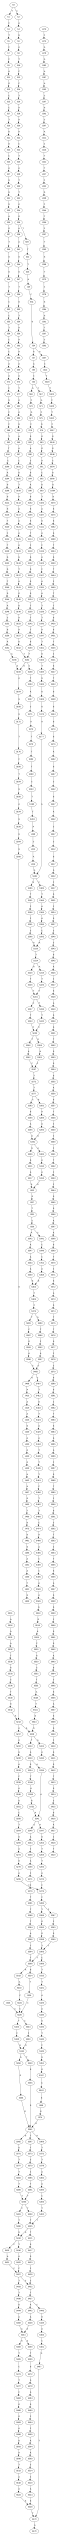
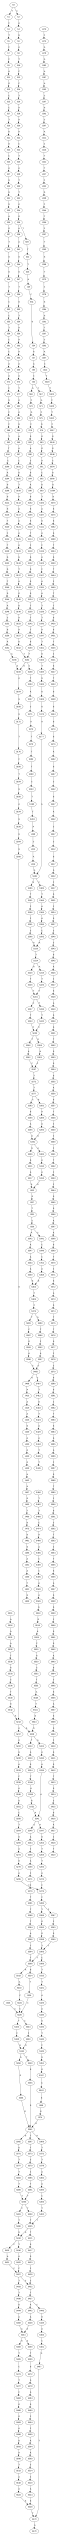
  strict digraph {
    fontname="Liberation Mono"
    node [fontname="Liberation Mono"]
    edge [fontname="Liberation Mono"]
    S0
    S1
    S2
    S3
    S4
    S5
    S6
    S7
    S8
    S9
    S10
    S11
    S12
    S13
    S14
    S15
    S16
    S17
    S18
    S19
    S20
    S21
    S22
    S23
    S24
    S25
    S26
    S27
    S28
    S29
    S30
    S31
    S32
    S33
    S34
    S35
    S36
    S37
    S38
    S39
    S40
    S41
    S42
    S43
    S44
    S45
    S46
    S47
    S48
    S49
    S50
    S51
    S52
    S53
    S54
    S55
    S56
    S57
    S58
    S59
    S60
    S61
    S62
    S63
    S64
    S65
    S66
    S67
    S68
    S69
    S70
    S71
    S72
    S73
    S74
    S75
    S76
    S77
    S78
    S79
    S80
    S81
    S82
    S83
    S84
    S85
    S86
    S87
    S88
    S89
    S90
    S91
    S92
    S93
    S94
    S95
    S96
    S97
    S98
    S99
    S100
    S101
    S102
    S103
    S104
    S105
    S106
    S107
    S108
    S109
    S110
    S111
    S112
    S113
    S114
    S115
    S116
    S117
    S118
    S119
    S120
    S121
    S122
    S123
    S124
    S125
    S126
    S127
    S128
    S129
    S130
    S131
    S132
    S133
    S134
    S135
    S136
    S137
    S138
    S139
    S140
    S141
    S142
    S143
    S144
    S145
    S146
    S147
    S148
    S149
    S150
    S151
    S152
    S153
    S154
    S155
    S156
    S157
    S158
    S159
    S160
    S161
    S162
    S163
    S164
    S165
    S166
    S167
    S168
    S169
    S171
    S172
    S173
    S170
    S174
    S175
    S176
    S177
    S178
    S179
    S180
    S181
    S182
    S183
    S184
    S185
    S186
    S187
    S188
    S189
    S190
    S191
    S192
    S193
    S194
    S195
    S196
    S197
    S198
    S199
    S200
    S201
    S202
    S203
    S204
    S205
    S206
    S207
    S208
    S209
    S210
    S211
    S212
    S213
    S214
    S215
    S216
    S217
    S218
    S219
    S220
    S221
    S222
    S223
    S224
    S225
    S226
    S227
    S228
    S229
    S230
    S231
    S232
    S233
    S234
    S235
    S236
    S237
    S238
    S239
    S240
    S241
    S242
    S243
    S244
    S245
    S246
    S247
    S248
    S249
    S250
    S251
    S252
    S253
    S254
    S255
    S256
    S257
    S258
    S259
    S260
    S261
    S262
    S263
    S264
    S265
    S266
    S267
    S268
    S269
    S270
    S271
    S272
    S273
    S274
    S275
    S276
    S277
    S278
    S279
    S280
    S281
    S282
    S283
    S284
    S285
    S286
    S287
    S288
    S289
    S290
    S291
    S292
    S293
    S294
    S295
    S296
    S297
    S298
    S299
    S300
    S301
    S302
    S303
    S304
    S305
    S306
    S307
    S308
    S309
    S310
    S311
    S312
    S313
    S314
    S315
    S316
    S317
    S318
    S319
    S320
    S321
    S322
    S323
    S324
    S329
    S326
    S327
    S328
    S325
    S330
    S331
    S332
    S333
    S334
    S335
    S336
    S337
    S338
    S339
    S340
    S341
    S342
    S343
    S344
    S345
    S346
    S347
    S348
    S349
    S350
    S351
    n353 [label=S752]
    S353
    S354
    S355
    S356
    S357
    S358
    S359
    S360
    S361
    S362
    S363
    S364
    S365
    S366
    S367
    S368
    S369
    S370
    S371
    S372
    S373
    S374
    S375
    S376
    S377
    S378
    S379
    S380
    S381
    S382
    S383
    S384
    S385
    S386
    S387
    S388
    S389
    S390
    S391
    S392
    S393
    S394
    S395
    S396
    S397
    S398
    S399
    S400
    S401
    S402
    S403
    S404
    S405
    S406
    S407
    S408
    S409
    S410
    S411
    S412
    S413
    S414
    S415
    S416
    S417
    S418
    S419
    S420
    S421
    S422
    S423
    S424
    S425
    S426
    S427
    S428
    S429
    S430
    S431
    S432
    S433
    S434
    S435
    S436
    S437
    S438
    S439
    S440
    S441
    S442
    S443
    S444
    S445
    S446
    S447
    S448
    S449
    S450
-   S451
    S452
    S453
    S454
    S455
    S456
    S457
    S458
    S459
    S460
    S461
    S462
    S463
    S464
    S465
    S466
    S467
    S468
    S469
    S470
    S471
    S472
    S473
    S474
    S475
    S476
    S477
    S478
    S479
    S480
    S481
    S482
    S483
    S484
    S485
    S486
    S487
    S488
    S489
    S490
    S491
    S492
    S493
    S494
    S495
    S496
    S497
    S498
    S499
    S500
    S501
    S502
    S503
    S504
    S505
    S506
    S507
    S508
    S509
    S510
    S512
    S513
    S514
    S515
    S511
    S516
    S517
    S518
    S519
    S520
    S521
    S522
    S523
    S524
    S525
    S526
    S527
    S528
    S529
    S530
    S531
    S532
    S533
    S534
    S535
    S536
    S537
    S538
    S539
    S540
    S541
    S542
    S543
    S544
    S545
    S546
    S547
    S548
    S549
    S550
    S551
    S552
    S553
    S554
    S555
    S556
    S557
    S558
    S559
    S560
    S561
    S562
    S563
    S564
    S565
    S566
    S567
    S568
    S569
    S570
    S571
    S572
    S573
    S574
    S575
    S576
    S577
    S578
    S579
    S580
    S581
    S582
    S583
    S584
    S585
    S586
    S587
    S588
    S589
    S590
    S591
    S592
    S593
    S594
    S595
    S596
    S597
    S598
    S599
    S600
    S601
    S602
    S603
    S604
    S605
    S606
    S607
    S608
    S609
    S610
    S611
    S612
    S613
    S614
    S615
    S616
    S617
    S618
    S619
    S0 -> S1 [label=T]
    S0 -> S2 [label=C]
    S1 -> S3 [label=C]
    S2 -> S4 [label=A]
    S3 -> S5 [label=T]
    S4 -> S6 [label=G]
    S5 -> S7 [label=C]
    S6 -> S8 [label=A]
    S7 -> S9 [label=C]
    S8 -> S10 [label=T]
    S9 -> S11 [label=A]
    S10 -> S12 [label=C]
    S11 -> S13 [label=G]
    S12 -> S14 [label=C]
    S13 -> S15 [label=C]
    S14 -> S16 [label=T]
    S15 -> S17 [label=C]
    S16 -> S18 [label=A]
    S17 -> S19 [label=T]
    S18 -> S20 [label=A]
    S19 -> S21 [label=G]
    S20 -> S22 [label=A]
    S21 -> S23 [label=G]
    S22 -> S24 [label=C]
    S23 -> S25 [label=C]
    S24 -> S26 [label=T]
    S25 -> S27 [label=A]
    S26 -> S28 [label=A]
    S27 -> S29 [label=G]
    S28 -> S30 [label=T]
    S29 -> S31 [label=G]
    S30 -> S32 [label=T]
    S31 -> S33 [label=G]
    S32 -> S34 [label=A]
    S33 -> S35 [label=A]
    S34 -> S36 [label=G]
    S35 -> S37 [label=G]
    S36 -> S38 [label=A]
    S36 -> S39 [label=T]
    S37 -> S40 [label=T]
    S38 -> S41 [label=A]
    S39 -> S42 [label=T]
    S40 -> S43 [label=G]
    S41 -> S44 [label=G]
    S42 -> S45 [label=T]
    S43 -> S46 [label=G]
    S44 -> S47 [label=G]
    S45 -> S48 [label=A]
    S46 -> S49 [label=T]
    S47 -> S50 [label=T]
    S48 -> S51 [label=C]
    S49 -> S52 [label=C]
    S50 -> S53 [label=G]
    S51 -> S54 [label=G]
    S52 -> S55 [label=C]
    S53 -> S56 [label=T]
    S54 -> S57 [label=A]
    S55 -> S58 [label=T]
    S56 -> S59 [label=A]
    S57 -> S60 [label=A]
    S58 -> S61 [label=C]
    S59 -> S62 [label=A]
    S60 -> S63 [label=C]
    S61 -> S64 [label=C]
    S62 -> S65 [label=A]
    S63 -> S66 [label=A]
    S63 -> S67 [label=T]
    S64 -> S68 [label=A]
    S65 -> S69 [label=A]
    S66 -> S70 [label=C]
    S67 -> S71 [label=A]
    S68 -> S72 [label=A]
    S69 -> S73 [label=A]
    S70 -> S74 [label=G]
    S71 -> S75 [label=C]
    S72 -> S76 [label=C]
    S73 -> S77 [label=T]
    S74 -> S78 [label=C]
    S75 -> S79 [label=G]
    S76 -> S80 [label=G]
    S77 -> S81 [label=A]
    S78 -> S82 [label=G]
    S79 -> S83 [label=G]
    S80 -> S84 [label=C]
    S81 -> S85 [label=A]
    S82 -> S86 [label=A]
    S83 -> S87 [label=G]
    S84 -> S88 [label=C]
    S85 -> S89 [label=G]
    S86 -> S90 [label=C]
    S87 -> S91 [label=A]
    S88 -> S92 [label=T]
    S89 -> S93 [label=A]
    S90 -> S94 [label=G]
    S91 -> S95 [label=C]
    S92 -> S96 [label=T]
    S93 -> S97 [label=A]
    S94 -> S98 [label=A]
    S95 -> S99 [label=G]
    S96 -> S100 [label=C]
    S97 -> S101 [label=C]
    S98 -> S102 [label=G]
    S99 -> S103 [label=T]
    S100 -> S104 [label=A]
    S101 -> S105 [label=G]
    S102 -> S106 [label=G]
    S103 -> S107 [label=A]
    S104 -> S108 [label=G]
    S105 -> S109 [label=T]
    S106 -> S110 [label=G]
    S107 -> S111 [label=G]
    S108 -> S112 [label=G]
    S109 -> S113 [label=A]
    S110 -> S114 [label=T]
    S111 -> S115 [label=A]
    S112 -> S116 [label=G]
    S113 -> S117 [label=A]
    S114 -> S118 [label=C]
    S115 -> S119 [label=C]
    S116 -> S120 [label=T]
    S117 -> S121 [label=A]
    S118 -> S122 [label=G]
    S119 -> S123 [label=A]
    S120 -> S124 [label=C]
    S121 -> S125 [label=A]
    S122 -> S126 [label=G]
    S123 -> S127 [label=C]
    S124 -> S128 [label=T]
    S125 -> S129 [label=A]
    S126 -> S130 [label=G]
    S127 -> S131 [label=A]
    S128 -> S132 [label=G]
    S129 -> S133 [label=G]
    S130 -> S134 [label=G]
    S131 -> S135 [label=A]
    S132 -> S136 [label=G]
    S133 -> S137 [label=T]
    S134 -> S138 [label=T]
    S135 -> S139 [label=T]
    S136 -> S140 [label=T]
    S137 -> S141 [label=A]
    S138 -> S142 [label=T]
    S139 -> S143 [label=T]
    S140 -> S144 [label=G]
    S141 -> S145 [label=G]
    S142 -> S146 [label=T]
    S143 -> S147 [label=A]
    S144 -> S148 [label=A]
    S145 -> S149 [label=G]
    S146 -> S150 [label=G]
    S147 -> S151 [label=T]
    S148 -> S152 [label=C]
    S149 -> S153 [label=A]
    S150 -> S154 [label=T]
    S151 -> S155 [label=G]
    S152 -> S156 [label=G]
    S153 -> S157 [label=A]
    S154 -> S158 [label=C]
    S154 -> S159 [label=G]
    S155 -> S160 [label=T]
    S156 -> S161 [label=A]
    S157 -> S162 [label=G]
    S158 -> S163 [label=T]
    S159 -> S164 [label=A]
    S160 -> S165 [label=G]
    S161 -> S166 [label=A]
    S162 -> S154 [label=T]
    S163 -> S167 [label=A]
    S164 -> S168 [label=G]
    S165 -> S169 [label=G]
    S166 -> S159 [label=A]
    S167 -> S171 [label=C]
    S168 -> S172 [label=G]
    S169 -> S173 [label=G]
    S171 -> S175 [label=A]
    S172 -> S176 [label=T]
    S173 -> S177 [label=A]
    S170 -> S174 [label=C]
    S174 -> S178 [label=A]
    S175 -> S179 [label=T]
    S176 -> S180 [label=C]
    S177 -> S181 [label=A]
    S178 -> S182 [label=A]
    S179 -> S183 [label=T]
    S180 -> S184 [label=T]
    S181 -> S185 [label=C]
    S181 -> S186 [label=G]
    S182 -> S187 [label=A]
    S183 -> S188 [label=T]
    S184 -> S189 [label=G]
    S185 -> S190 [label=T]
    S186 -> S191 [label=T]
    S187 -> S192 [label=A]
    S188 -> S193 [label=C]
    S189 -> S194 [label=A]
    S190 -> S195 [label=A]
    S191 -> S196 [label=C]
    S192 -> S197 [label=C]
    S193 -> S198 [label=T]
    S194 -> S199 [label=G]
    S195 -> S200 [label=A]
    S196 -> S201 [label=C]
    S197 -> S202 [label=G]
    S198 -> S203 [label=T]
    S199 -> S204 [label=G]
    S200 -> S205 [label=C]
    S201 -> S206 [label=C]
    S202 -> S207 [label=C]
    S203 -> S208 [label=A]
    S204 -> S209 [label=G]
    S205 -> S210 [label=A]
    S206 -> S210 [label=A]
    S207 -> S211 [label=A]
    S208 -> S212 [label=C]
    S209 -> S213 [label=G]
    S210 -> S214 [label=T]
    S211 -> S215 [label=C]
    S212 -> S216 [label=A]
    S213 -> S217 [label=A]
    S213 -> S218 [label=G]
    S214 -> S219 [label=A]
    S214 -> S220 [label=G]
    S215 -> S221 [label=T]
    S216 -> S181 [label=A]
    S217 -> S222 [label=A]
    S218 -> S223 [label=T]
    S218 -> S224 [label=A]
    S219 -> S225 [label=T]
    S220 -> S226 [label=T]
    S221 -> S227 [label=T]
    S222 -> S228 [label=G]
    S223 -> S229 [label=A]
    S224 -> S230 [label=A]
    S225 -> S231 [label=T]
    S226 -> S231 [label=T]
    S227 -> S232 [label=C]
    S228 -> S233 [label=A]
    S229 -> S234 [label=G]
-   S229 -> S235 [label=A]
+   S230 -> S235 [label=A]
    S231 -> S236 [label=T]
    S231 -> S237 [label=C]
    S232 -> S238 [label=G]
    S233 -> S239 [label=C]
    S234 -> S240 [label=T]
    S235 -> S241 [label=A]
    S236 -> S242 [label=T]
    S237 -> S243 [label=T]
    S238 -> S244 [label=C]
    S239 -> S245 [label=A]
    S240 -> S246 [label=A]
    S241 -> S247 [label=A]
    S241 -> S248 [label=C]
    S242 -> S249 [label=C]
    S243 -> S249 [label=C]
    S244 -> S250 [label=T]
    S245 -> S251 [label=G]
    S246 -> S252 [label=A]
    S247 -> S253 [label=G]
    S248 -> S254 [label=A]
    S249 -> S255 [label=G]
    S249 -> S256 [label=T]
    S250 -> S257 [label=C]
    S251 -> S258 [label=C]
    S252 -> S241 [label=A]
    S253 -> S259 [label=T]
    S254 -> S260 [label=C]
    S255 -> S261 [label=A]
    S256 -> S262 [label=A]
    S257 -> S263 [label=T]
    S258 -> S264 [label=T]
    S259 -> S265 [label=T]
    S260 -> S266 [label=A]
    S261 -> S267 [label=C]
    S262 -> S267 [label=C]
    S263 -> S268 [label=G]
    S264 -> S269 [label=G]
    S265 -> S270 [label=A]
    S266 -> S271 [label=C]
    S267 -> S272 [label=T]
    S268 -> S273 [label=T]
    S269 -> S274 [label=A]
    S270 -> S275 [label=C]
    S271 -> S276 [label=C]
    S272 -> S277 [label=T]
    S273 -> S278 [label=C]
    S274 -> S279 [label=G]
    S275 -> S280 [label=C]
    S276 -> S281 [label=T]
    S277 -> S282 [label=G]
    S277 -> S283 [label=C]
    S278 -> S284 [label=G]
    S279 -> S285 [label=A]
    S280 -> S286 [label=T]
    S280 -> S287 [label=C]
    S281 -> S288 [label=T]
    S282 -> S289 [label=A]
    S283 -> S290 [label=G]
    S284 -> S291 [label=G]
    S285 -> S275 [label=C]
    S286 -> S292 [label=G]
    S287 -> S293 [label=C]
    S288 -> S294 [label=T]
    S289 -> S295 [label=A]
    S290 -> S296 [label=A]
    S291 -> S297 [label=T]
    S292 -> S298 [label=G]
    S293 -> S299 [label=G]
    S294 -> S300 [label=A]
    S295 -> S301 [label=A]
    S296 -> S301 [label=A]
    S297 -> S302 [label=C]
    S298 -> S303 [label=T]
    S299 -> S303 [label=T]
    S300 -> S304 [label=T]
    S301 -> S305 [label=A]
    S301 -> S306 [label=G]
-   S54 -> S307 [label=A]
+   S302 -> S307 [label=A]
    S303 -> S308 [label=T]
    S303 -> S309 [label=C]
    S304 -> S308 [label=T]
    S305 -> S310 [label=A]
    S306 -> S311 [label=G]
    S307 -> S312 [label=C]
    S308 -> S313 [label=A]
    S308 -> S314 [label=G]
    S309 -> S315 [label=T]
    S310 -> S316 [label=A]
    S311 -> S317 [label=A]
    S312 -> S318 [label=T]
    S313 -> S319 [label=A]
    S314 -> S320 [label=T]
    S315 -> S321 [label=T]
    S316 -> S322 [label=G]
    S317 -> S322 [label=G]
    S318 -> S323 [label=T]
    S319 -> S324 [label=C]
    S320 -> S329 [label=C]
    S321 -> S326 [label=A]
    S322 -> S327 [label=G]
    S323 -> S328 [label=C]
    S324 -> S329 [label=C]
    S329 -> S333 [label=T]
    S329 -> S334 [label=C]
    S326 -> S330 [label=A]
    S327 -> S331 [label=T]
    S328 -> S332 [label=T]
    S325 -> S329 [label=C]
    S330 -> S335 [label=G]
    S331 -> S336 [label=C]
    S332 -> S337 [label=C]
    S333 -> S338 [label=C]
    S334 -> S339 [label=C]
    S335 -> S340 [label=T]
    S336 -> S341 [label=C]
    S336 -> S342 [label=A]
    S337 -> S343 [label=G]
    S338 -> S344 [label=G]
    S339 -> S344 [label=G]
    S340 -> S345 [label=C]
    S341 -> S346 [label=C]
    S342 -> S347 [label=A]
    S343 -> S348 [label=G]
    S344 -> S349 [label=T]
    S344 -> S350 [label=A]
    S345 -> S351 [label=G]
    S346 -> n353 [label=C]
    S347 -> S353 [label=A]
    S348 -> S354 [label=C]
    S349 -> S355 [label=G]
    S350 -> S356 [label=G]
    S351 -> S357 [label=G]
    n353 -> S358 [label=A]
    S353 -> S359 [label=A]
    S354 -> S360 [label=G]
    S355 -> S361 [label=G]
    S356 -> S361 [label=G]
    S357 -> S362 [label=A]
    S358 -> S363 [label=G]
    S359 -> S363 [label=G]
    S360 -> S364 [label=G]
    S361 -> S365 [label=G]
    S361 -> S366 [label=A]
    S361 -> S367 [label=T]
    S362 -> S368 [label=G]
    S363 -> S369 [label=T]
    S364 -> S370 [label=G]
    S365 -> S371 [label=G]
    S366 -> S372 [label=T]
    S367 -> S373 [label=T]
    S368 -> S374 [label=G]
    S369 -> S375 [label=C]
    S370 -> S376 [label=G]
    S371 -> S377 [label=T]
    S372 -> S378 [label=T]
    S373 -> S379 [label=C]
    S374 -> S361 [label=G]
    S375 -> S380 [label=A]
    S375 -> S381 [label=T]
    S376 -> S382 [label=G]
    S377 -> S383 [label=T]
    S378 -> S384 [label=A]
    S379 -> S385 [label=C]
    S380 -> S386 [label=T]
    S381 -> S387 [label=C]
    S382 -> S388 [label=G]
    S383 -> S389 [label=T]
    S384 -> S390 [label=A]
    S385 -> S391 [label=T]
    S386 -> S392 [label=C]
    S387 -> S393 [label=G]
    S388 -> S394 [label=T]
    S389 -> S395 [label=T]
    S390 -> S396 [label=C]
    S391 -> S395 [label=T]
    S392 -> S397 [label=A]
    S393 -> S398 [label=A]
    S394 -> S399 [label=G]
    S395 -> S400 [label=T]
    S395 -> S401 [label=C]
    S396 -> S402 [label=T]
    S397 -> S403 [label=C]
    S398 -> S403 [label=C]
    S399 -> S404 [label=T]
    S400 -> S405 [label=T]
    S401 -> S406 [label=T]
    S402 -> S405 [label=T]
    S403 -> S407 [label=C]
    S403 -> S408 [label=G]
    S404 -> S409 [label=C]
    S405 -> S410 [label=A]
    S405 -> S411 [label=T]
    S406 -> S410 [label=G]
    S407 -> S412 [label=T]
    S408 -> S413 [label=A]
    S409 -> S414 [label=T]
    S410 -> S415 [label=C]
    S410 -> S416 [label=T]
    S411 -> S417 [label=G]
    S412 -> S418 [label=G]
    S413 -> S419 [label=A]
    S414 -> S420 [label=T]
    S415 -> S421 [label=A]
    S416 -> S422 [label=A]
    S417 -> S423 [label=G]
    S418 -> S424 [label=T]
    S419 -> S425 [label=A]
    S420 -> S426 [label=G]
    S421 -> S427 [label=C]
    S422 -> S427 [label=C]
    S423 -> S428 [label=C]
    S424 -> S429 [label=A]
    S425 -> S430 [label=G]
    S426 -> S431 [label=G]
    S427 -> S432 [label=C]
    S427 -> S433 [label=T]
    S428 -> S432 [label=C]
    S429 -> S434 [label=A]
    S430 -> S435 [label=A]
    S431 -> S436 [label=T]
    S432 -> S437 [label=T]
    S433 -> S438 [label=T]
    S434 -> S439 [label=T]
    S435 -> S440 [label=A]
    S436 -> S441 [label=C]
    S437 -> S442 [label=A]
    S437 -> S443 [label=C]
    S438 -> S444 [label=G]
    S439 -> S445 [label=T]
    S440 -> S446 [label=A]
    S441 -> S447 [label=G]
    S442 -> S448 [label=A]
    S443 -> S449 [label=G]
    S444 -> S450 [label=A]
-   S445 -> S451 [label=T]
    S446 -> S452 [label=A]
    S447 -> S453 [label=T]
    S448 -> S454 [label=A]
    S449 -> S455 [label=A]
    S450 -> S454 [label=A]
-   S451 -> S456 [label=C]
    S452 -> S457 [label=A]
    S453 -> S458 [label=G]
    S454 -> S459 [label=G]
    S454 -> S460 [label=A]
    S455 -> S461 [label=C]
    S456 -> S462 [label=T]
    S457 -> S463 [label=G]
    S458 -> S464 [label=G]
    S459 -> S465 [label=T]
    S460 -> S466 [label=T]
    S461 -> S467 [label=G]
    S462 -> S468 [label=T]
    S463 -> S469 [label=T]
    S464 -> S470 [label=G]
    S465 -> S471 [label=C]
    S466 -> S472 [label=G]
    S467 -> S473 [label=T]
    S468 -> S474 [label=C]
    S469 -> S475 [label=G]
    S470 -> S476 [label=G]
    S471 -> S477 [label=T]
    S472 -> S478 [label=A]
    S473 -> S479 [label=A]
    S474 -> S480 [label=A]
    S475 -> S481 [label=G]
    S476 -> S482 [label=A]
    S477 -> S483 [label=C]
    S478 -> S484 [label=A]
    S480 -> S485 [label=A]
    S481 -> S486 [label=G]
    S482 -> S487 [label=G]
    S483 -> S488 [label=G]
    S484 -> S489 [label=G]
    S485 -> S490 [label=C]
    S486 -> S491 [label=A]
    S487 -> S492 [label=C]
    S488 -> S493 [label=G]
    S489 -> S494 [label=C]
    S490 -> S495 [label=C]
    S491 -> S496 [label=A]
    S492 -> S497 [label=G]
    S493 -> S498 [label=A]
    S494 -> S499 [label=C]
    S495 -> S500 [label=A]
    S496 -> S501 [label=T]
    S497 -> S502 [label=A]
    S498 -> S503 [label=G]
    S499 -> S504 [label=A]
    S500 -> S505 [label=A]
    S501 -> S506 [label=G]
    S502 -> S507 [label=C]
    S503 -> S508 [label=A]
    S504 -> S509 [label=A]
    S505 -> S510 [label=G]
    S507 -> S512 [label=C]
    S508 -> S513 [label=T]
    S509 -> S514 [label=C]
    S510 -> S515 [label=G]
    S512 -> S517 [label=G]
    S513 -> S518 [label=A]
    S514 -> S519 [label=C]
    S515 -> S520 [label=A]
    S511 -> S516 [label=A]
    S516 -> S521 [label=A]
    S517 -> S522 [label=A]
    S518 -> S523 [label=A]
    S519 -> S524 [label=A]
    S520 -> S525 [label=C]
    S521 -> S526 [label=A]
    S522 -> S527 [label=C]
    S523 -> S528 [label=G]
    S524 -> S528 [label=G]
    S525 -> S529 [label=A]
    S526 -> S530 [label=T]
    S527 -> S531 [label=G]
    S528 -> S473 [label=T]
    S529 -> S532 [label=C]
    S530 -> S533 [label=A]
    S531 -> S534 [label=C]
    S532 -> S535 [label=T]
    S533 -> S536 [label=C]
    S534 -> S537 [label=G]
    S535 -> S538 [label=A]
    S536 -> S539 [label=T]
    S537 -> S540 [label=C]
    S538 -> S541 [label=T]
    S539 -> S542 [label=G]
    S540 -> S543 [label=C]
    S541 -> S544 [label=G]
    S542 -> S213 [label=G]
    S543 -> S545 [label=G]
    S544 -> S218 [label=G]
    S545 -> S546 [label=A]
    S546 -> S547 [label=C]
    S547 -> S548 [label=G]
    S548 -> S549 [label=A]
    S549 -> S550 [label=G]
    S550 -> S551 [label=G]
    S551 -> S552 [label=T]
    S552 -> S553 [label=G]
    S553 -> S554 [label=G]
    S554 -> S555 [label=G]
    S555 -> S556 [label=A]
    S556 -> S557 [label=G]
    S557 -> S558 [label=T]
    S558 -> S559 [label=C]
    S559 -> S560 [label=C]
    S560 -> S561 [label=C]
    S561 -> S562 [label=T]
    S562 -> S563 [label=C]
    S563 -> S564 [label=C]
    S564 -> S565 [label=G]
    S565 -> S566 [label=G]
    S566 -> S567 [label=A]
    S567 -> S568 [label=A]
    S568 -> S569 [label=G]
    S569 -> S570 [label=T]
    S570 -> S571 [label=C]
    S571 -> S572 [label=G]
    S572 -> S573 [label=A]
    S573 -> S574 [label=G]
    S574 -> S575 [label=T]
    S575 -> S576 [label=T]
    S576 -> S577 [label=G]
    S577 -> S578 [label=C]
    S578 -> S579 [label=C]
    S579 -> S580 [label=G]
    S580 -> S581 [label=G]
    S581 -> S582 [label=C]
    S582 -> S583 [label=T]
    S583 -> S584 [label=G]
    S584 -> S585 [label=G]
    S585 -> S586 [label=A]
    S586 -> S587 [label=C]
    S587 -> S588 [label=G]
    S588 -> S589 [label=T]
    S589 -> S590 [label=C]
    S590 -> S591 [label=G]
    S591 -> S592 [label=C]
    S592 -> S593 [label=T]
    S593 -> S594 [label=C]
    S594 -> S595 [label=T]
    S595 -> S596 [label=G]
    S596 -> S597 [label=A]
    S597 -> S598 [label=G]
    S598 -> S599 [label=G]
    S599 -> S600 [label=C]
    S600 -> S601 [label=G]
    S601 -> S602 [label=G]
    S602 -> S603 [label=A]
    S603 -> S604 [label=G]
    S604 -> S605 [label=C]
    S605 -> S606 [label=G]
    S606 -> S607 [label=A]
    S607 -> S608 [label=G]
    S608 -> S609 [label=G]
    S609 -> S610 [label=C]
    S610 -> S611 [label=G]
    S611 -> S612 [label=G]
    S612 -> S613 [label=T]
    S613 -> S614 [label=G]
    S614 -> S615 [label=C]
    S615 -> S616 [label=G]
    S616 -> S617 [label=A]
    S617 -> S618 [label=C]
    S618 -> S619 [label=T]
  }
